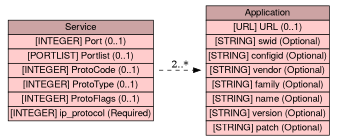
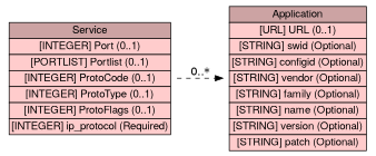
  digraph {
    rankdir=LR
    node [shape=plaintext]
    n1 [height=2.1528 label=<<table BORDER="0" CELLBORDER="1" CELLSPACING="0"> <tr> <td BGCOLOR="#cca3a3" HREF="/idmef_parser/IODEFv1/Service.html" TITLE="The Service class describes a network service of a host or network. The service is identified by specific port or list of ports, along with the application listening on that port. "><FONT FACE="Nimbus Sans L">Service</FONT></td> </tr>" %<tr><td BGCOLOR="#FFCCCC"  HREF="/idmef_parser/IODEFv1/Service.html" TITLE="A port number."><FONT FACE="Nimbus Sans L">[INTEGER] Port (0..1)</FONT></td></tr>%<tr><td BGCOLOR="#FFCCCC"  HREF="/idmef_parser/IODEFv1/Service.html" TITLE="A list of port numbers formatted according to Section 2.10."><FONT FACE="Nimbus Sans L">[PORTLIST] Portlist (0..1)</FONT></td></tr>%<tr><td BGCOLOR="#FFCCCC"  HREF="/idmef_parser/IODEFv1/Service.html" TITLE="A layer-4 protocol-specific code field (e.g., ICMP code field)."><FONT FACE="Nimbus Sans L">[INTEGER] ProtoCode (0..1)</FONT></td></tr>%<tr><td BGCOLOR="#FFCCCC"  HREF="/idmef_parser/IODEFv1/Service.html" TITLE="A layer-4 protocol specific type field (e.g., ICMP type field)."><FONT FACE="Nimbus Sans L">[INTEGER] ProtoType (0..1)</FONT></td></tr>%<tr><td BGCOLOR="#FFCCCC"  HREF="/idmef_parser/IODEFv1/Service.html" TITLE="A layer-4 protocol specific flag field (e.g., TCP flag field)."><FONT FACE="Nimbus Sans L">[INTEGER] ProtoFlags (0..1)</FONT></td></tr>%<tr><td BGCOLOR="#FFCCCC"  HREF="/idmef_parser/IODEFv1/Service.html" TITLE="The IANA protocol number."><FONT FACE="Nimbus Sans L">[INTEGER] ip_protocol (Required)</FONT></td></tr>%</table>> width=3.1667]
    n2 [height=2.7361 label=<<table BORDER="0" CELLBORDER="1" CELLSPACING="0"> <tr> <td BGCOLOR="#cca3a3" HREF="/idmef_parser/IODEFv1/Application.html" TITLE="The Application class describes an application running on a System providing a Service. "><FONT FACE="Nimbus Sans L">Application</FONT></td> </tr>" %<tr><td BGCOLOR="#FFCCCC"  HREF="/idmef_parser/IODEFv1/Application.html" TITLE="A URL describing the application."><FONT FACE="Nimbus Sans L">[URL] URL (0..1)</FONT></td></tr>%<tr><td BGCOLOR="#FFCCCC"  HREF="/idmef_parser/IODEFv1/Application.html" TITLE="An identifier that can be used to reference this software."><FONT FACE="Nimbus Sans L">[STRING] swid (Optional)</FONT></td></tr>%<tr><td BGCOLOR="#FFCCCC"  HREF="/idmef_parser/IODEFv1/Application.html" TITLE="An identifier that can be used to reference a particular configuration of this software."><FONT FACE="Nimbus Sans L">[STRING] configid (Optional)</FONT></td></tr>%<tr><td BGCOLOR="#FFCCCC"  HREF="/idmef_parser/IODEFv1/Application.html" TITLE="Vendor name of the software."><FONT FACE="Nimbus Sans L">[STRING] vendor (Optional)</FONT></td></tr>%<tr><td BGCOLOR="#FFCCCC"  HREF="/idmef_parser/IODEFv1/Application.html" TITLE="Family of the software."><FONT FACE="Nimbus Sans L">[STRING] family (Optional)</FONT></td></tr>%<tr><td BGCOLOR="#FFCCCC"  HREF="/idmef_parser/IODEFv1/Application.html" TITLE="Name of the software."><FONT FACE="Nimbus Sans L">[STRING] name (Optional)</FONT></td></tr>%<tr><td BGCOLOR="#FFCCCC"  HREF="/idmef_parser/IODEFv1/Application.html" TITLE="Version of the software."><FONT FACE="Nimbus Sans L">[STRING] version (Optional)</FONT></td></tr>%<tr><td BGCOLOR="#FFCCCC"  HREF="/idmef_parser/IODEFv1/Application.html" TITLE="Patch or service pack level of the software."><FONT FACE="Nimbus Sans L">[STRING] patch (Optional)</FONT></td></tr>%</table>> width=2.7083]
-   n1 -> n2 [label="2..*" style=dashed]
+   n1 -> n2 [label="0..*" style=dashed]
  }
